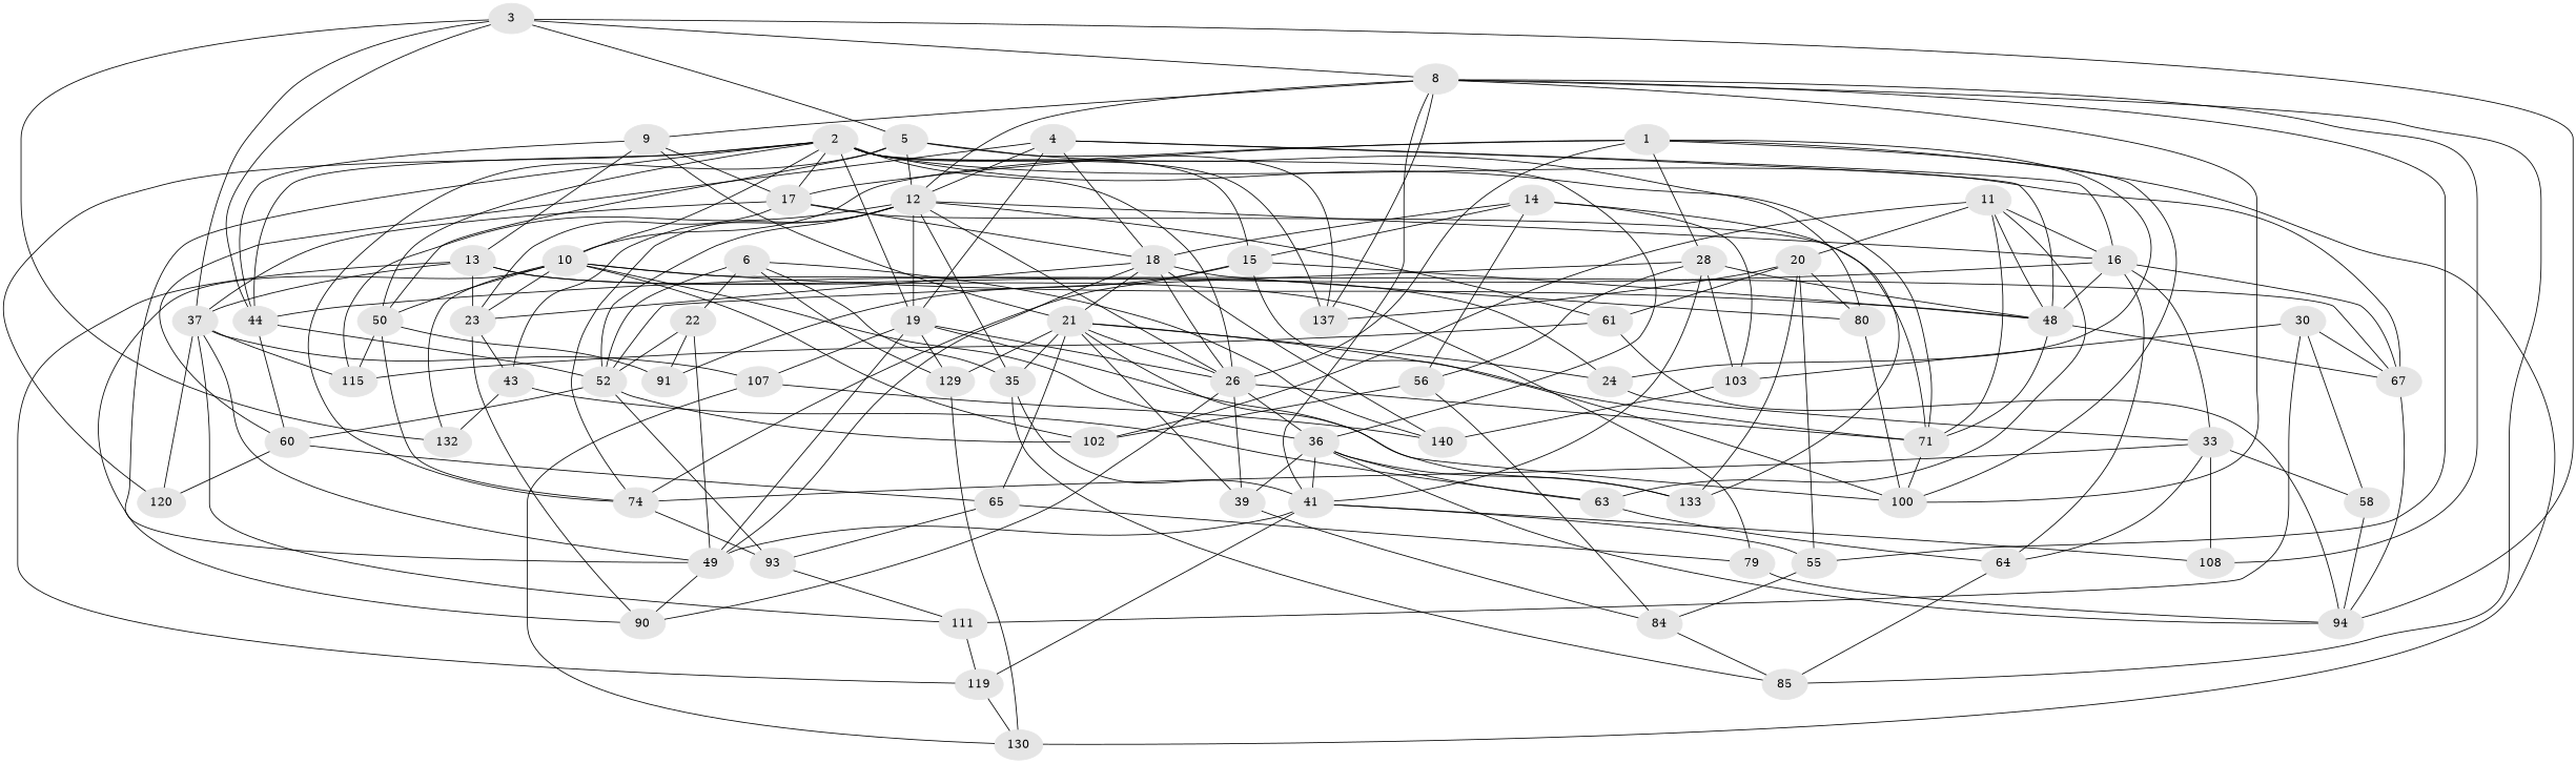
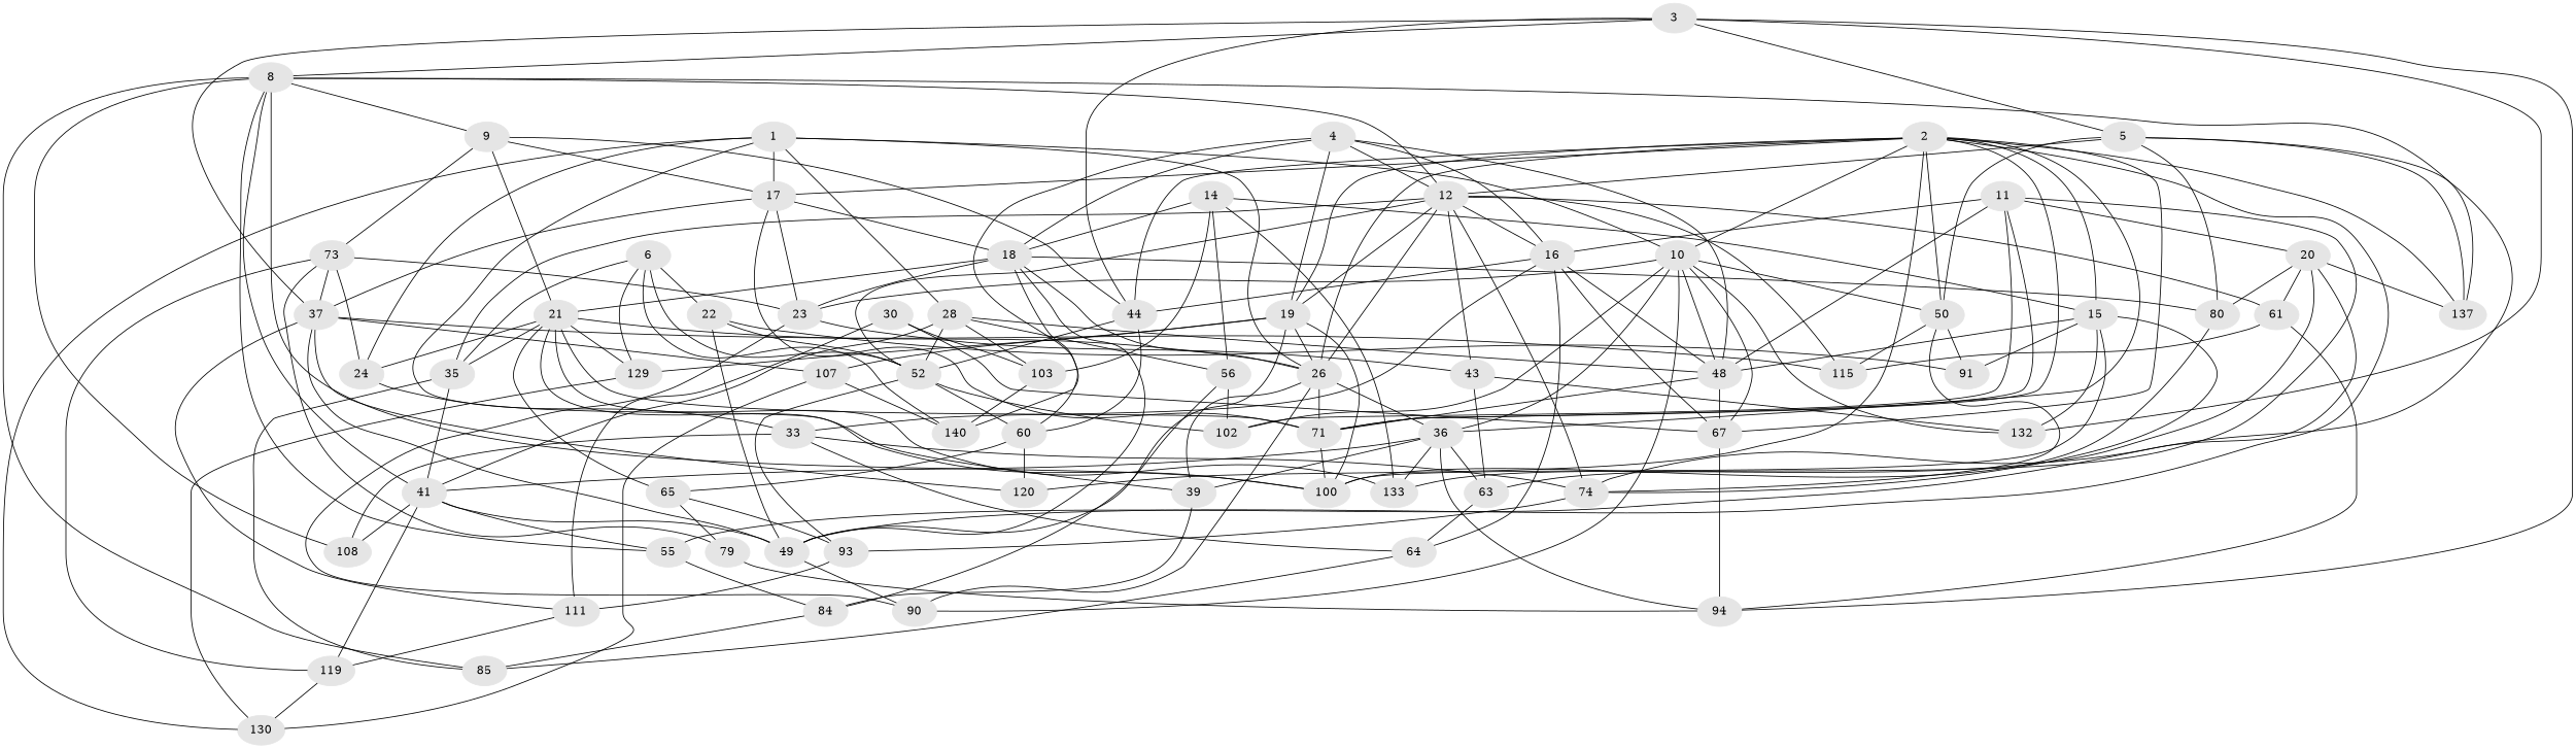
  graph {
    node [color=gray90 style=filled]
    1 [super="+122+75"]
    10 [super="+62"]
    17 [super="+40"]
    24
    26 [super="+45"]
    28 [super="+101"]
    100 [super="+128"]
    130
    36 [super="+118+46"]
    50 [super="+138"]
    67 [super="+144"]
    132
    48 [super="+95"]
    23 [super="+136"]
    90
    102
    37 [super="+98"]
    18 [super="+51+53"]
    71 [super="+141+110"]
    33 [super="+38+68"]
    39
    52 [super="+59+114"]
    41 [super="+70+78"]
    56
    103
    2 [super="+25+29"]
    15 [super="+42"]
    19 [super="+34"]
    44 [super="+88"]
    49 [super="+81"]
    120
    137
    74 [super="+124"]
    91
    129
    107
    94 [super="+116"]
    63
    133
    60 [super="+134"]
    115
    3 [super="+7"]
    5 [super="+69"]
    8 [super="+104+57"]
    12 [super="+73"]
    80
    9 [super="+126"]
    55
    85
    108
    111 [super="+121"]
    4 [super="+72"]
    16 [super="+142+99"]
    35 [super="+89"]
    43
    61
    64
    140
    21 [super="+112+109+83"]
    65
    93
    6 [super="+97"]
    22 [super="+27"]
-   13 [super="+32"]
+   13 [super="+32" label=73]
    119
    84
    79
    11 [super="+125"]
    20 [super="+76"]
    14 [super="+31"]
-   58
    30 [super="+47"]
    1 -- 10
    1 -- 17 [weight=2]
    1 -- 24
    1 -- 26
    1 -- 28
    1 -- 100
    1 -- 130
    10 -- 36
    10 -- 50
    10 -- 67
    10 -- 132
    10 -- 48
    10 -- 23
    10 -- 90
    10 -- 102
    17 -- 23
    17 -- 37
    17 -- 18
    17 -- 71
    24 -- 33
    26 -- 36
    26 -- 90
    26 -- 71
    26 -- 39
    28 -- 48
    28 -- 52
    28 -- 41
    28 -- 56
    28 -- 103
    36 -- 39
    36 -- 41
    36 -- 94
    36 -- 63
    36 -- 133
    50 -- 74
    50 -- 91
    50 -- 115
    67 -- 94
    48 -- 67
    48 -- 71
    23 -- 90
    23 -- 43
    37 -- 49
    37 -- 120
    37 -- 107
    37 -- 115
    37 -- 111
    18 -- 26
    18 -- 23
    18 -- 49
    18 -- 80
    18 -- 140
    18 -- 21
    71 -- 100
    33 -- 74
    33 -- 108 [weight=2]
    33 -- 64
-   33 -- 58 [weight=2]
    39 -- 84
    52 -- 102
    52 -- 60
    52 -- 93
    41 -- 49
    41 -- 55
    41 -- 108
    41 -- 119
    56 -- 102
    56 -- 84
    103 -- 140
    2 -- 10
    2 -- 17
    2 -- 26
    2 -- 36
    2 -- 50
    2 -- 67
    2 -- 71
    2 -- 15
    2 -- 19
    2 -- 44
    2 -- 49
    2 -- 120
    2 -- 137
    15 -- 100
+   15 -- 132
    15 -- 48
    15 -- 74
    15 -- 91 [weight=2]
    19 -- 26
    19 -- 100
    19 -- 49
    19 -- 129
    19 -- 107
    44 -- 52
    44 -- 60
    49 -- 90
    74 -- 93
    129 -- 130
    107 -- 130
    107 -- 140
    63 -- 64
    60 -- 120 [weight=2]
    60 -- 65
    3 -- 132
    3 -- 37
    3 -- 44
    3 -- 94
    3 -- 5
    3 -- 8
    5 -- 50
    5 -- 137
    5 -- 74
    5 -- 12
    5 -- 80
    8 -- 100
    8 -- 41
    8 -- 137
    8 -- 12
    8 -- 9
    8 -- 55
    8 -- 85
    8 -- 108
    12 -- 26
    12 -- 52
    12 -- 19
    12 -- 74
    12 -- 115
    12 -- 16
    12 -- 35
    12 -- 43
    12 -- 61
    80 -- 100
    9 -- 17
    9 -- 44
    9 -- 21 [weight=2]
    9 -- 13
    55 -- 84
    111 -- 119
    4 -- 48
    4 -- 18
    4 -- 19
    4 -- 60
    4 -- 12
    4 -- 16
    16 -- 67
    16 -- 48
    16 -- 33
    16 -- 44
    16 -- 64
    35 -- 41
    35 -- 85
    43 -- 132
    43 -- 63
    61 -- 94
    61 -- 115
    64 -- 85
    21 -- 24
    21 -- 26
    21 -- 71 [weight=2]
    21 -- 39
    21 -- 129
    21 -- 133
    21 -- 35
    21 -- 65
    65 -- 93
    65 -- 79
    93 -- 111
    6 -- 52
    6 -- 129
    6 -- 35
    6 -- 140
    6 -- 22 [weight=2]
    22 -- 52
    22 -- 49
    22 -- 91
    13 -- 24
    13 -- 23
    13 -- 37
    13 -- 119
    13 -- 79
    119 -- 130
    84 -- 85
    79 -- 94
    11 -- 48
    11 -- 102
    11 -- 71
    11 -- 63
    11 -- 16
    11 -- 20
    20 -- 137
    20 -- 133
    20 -- 80
    20 -- 55
    20 -- 61
    14 -- 18
    14 -- 56
    14 -- 103
    14 -- 15
    14 -- 133
-   58 -- 94
    30 -- 67
    30 -- 103
    30 -- 111 [weight=3]
-   30 -- 58
  }
